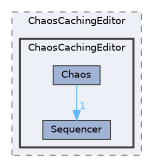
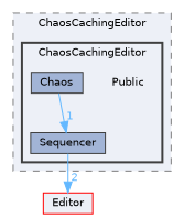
  digraph {
    compound=true
    node [fontname=Helvetica fontsize=10 shape=box color=grey25 fillcolor="#a2b4d6" style=filled]
    edge [color=steelblue1 fontcolor=steelblue1 fontname=Helvetica fontsize=10 labeldistance=1.5 labelfontname=Helvetica labelfontsize=10]
+   n1 [height=0.2 label=Public shape=plaintext width=0.4 color="" fillcolor="" style=""]
    n2 [height=0.2 label=Chaos width=0.4]
    n3 [height=0.2 label=Sequencer width=0.4]
+   n4 [color=red fillcolor="#edf0f7" height=0.2 label=Editor width=0.4]
    subgraph cluster_1 {
      bgcolor="#edf0f7"
      fontname=Helvetica
      fontsize=10
      label=ChaosCachingEditor
      pencolor=grey50
      style="filled,dashed"
      subgraph cluster_2 {
        bgcolor="#edf0f7"
        fontname=Helvetica
        fontsize=10
        label=ChaosCachingEditor
        pencolor=grey25
        style="filled,bold"
+       n1
        n2
        n3
      }
    }
    n2 -> n3 [headlabel=1]
+   n3 -> n4 [headlabel=2]
  }
